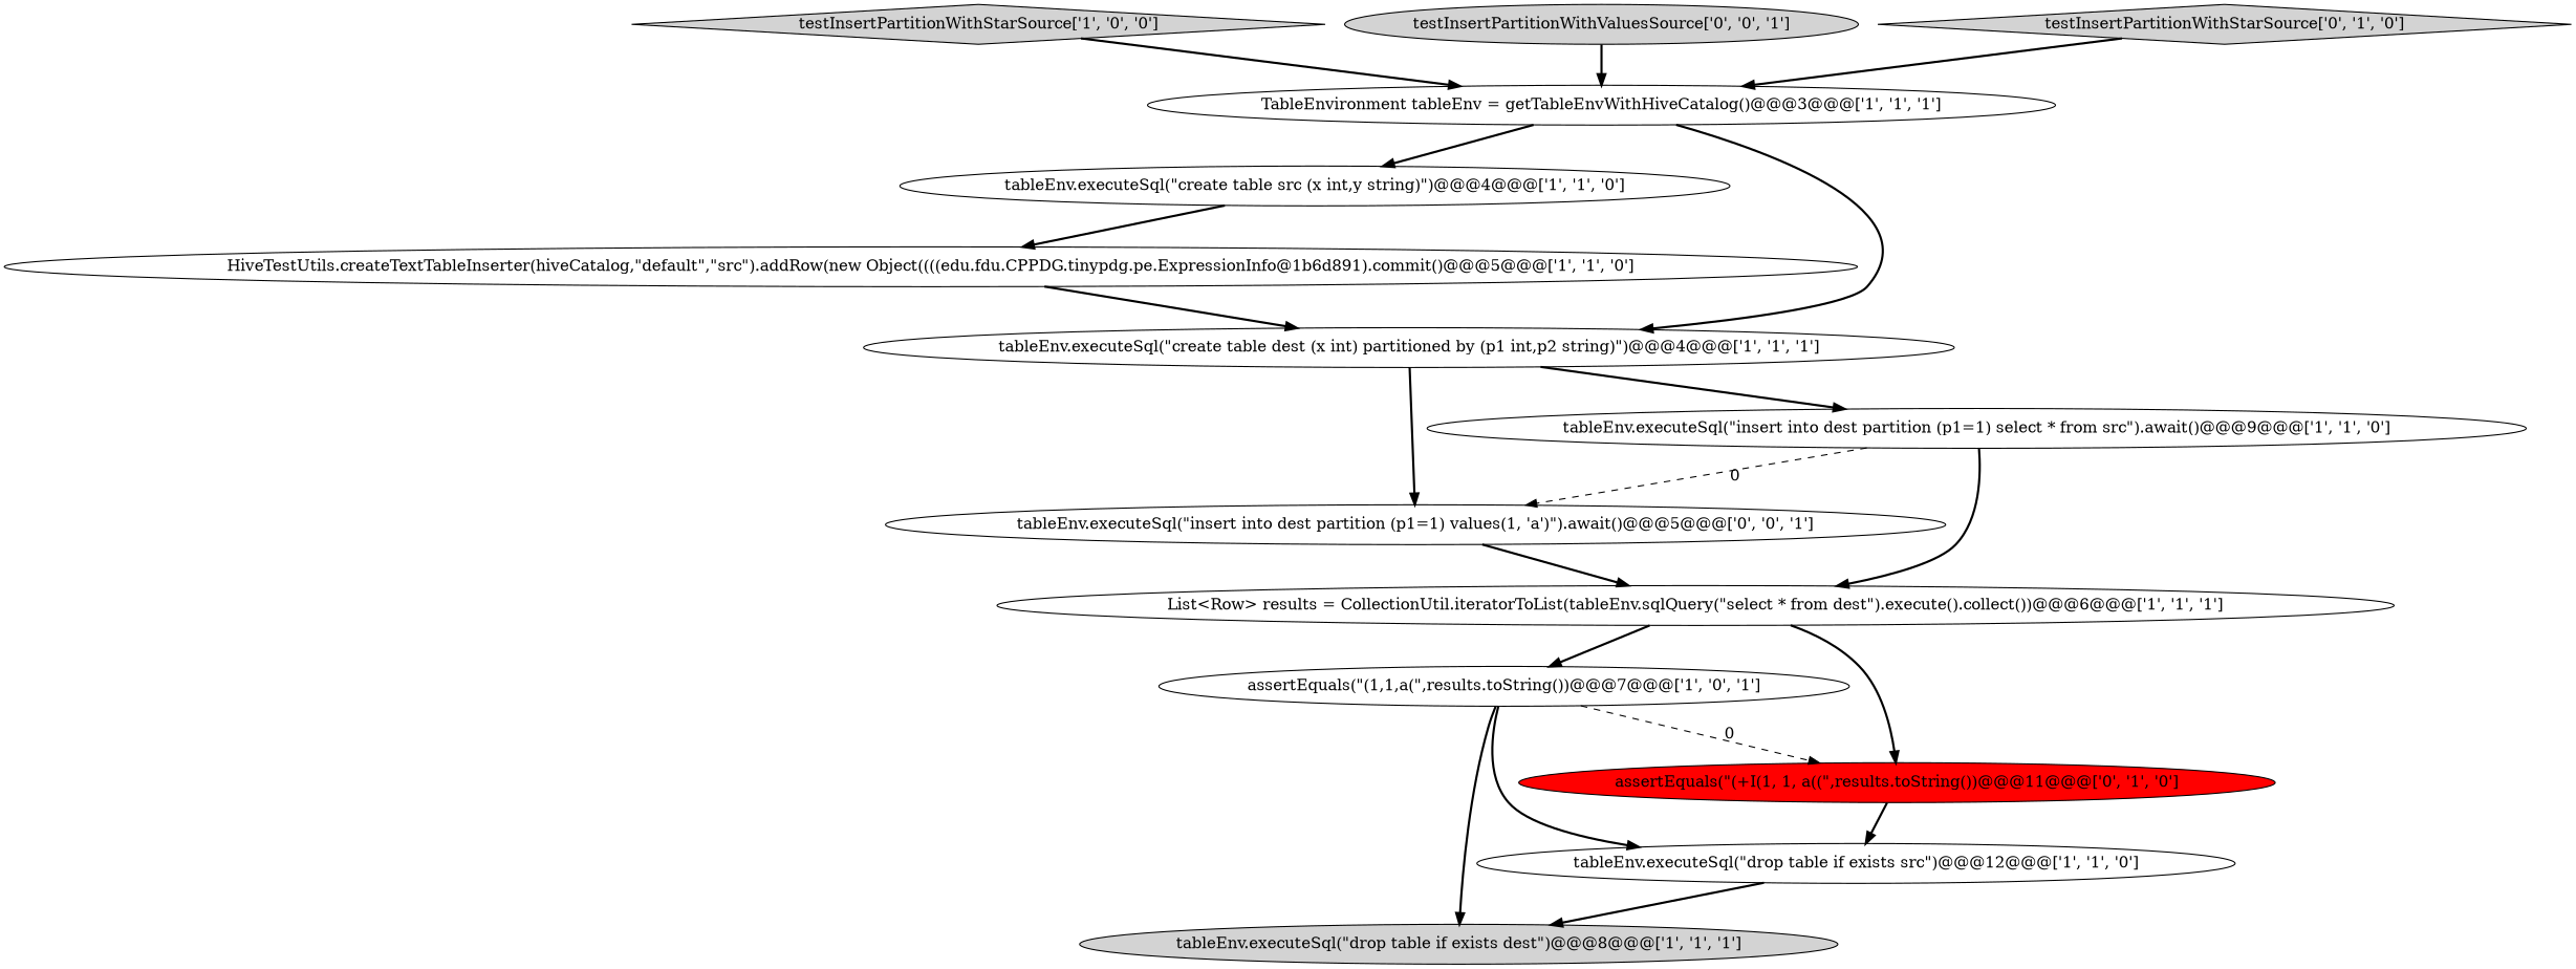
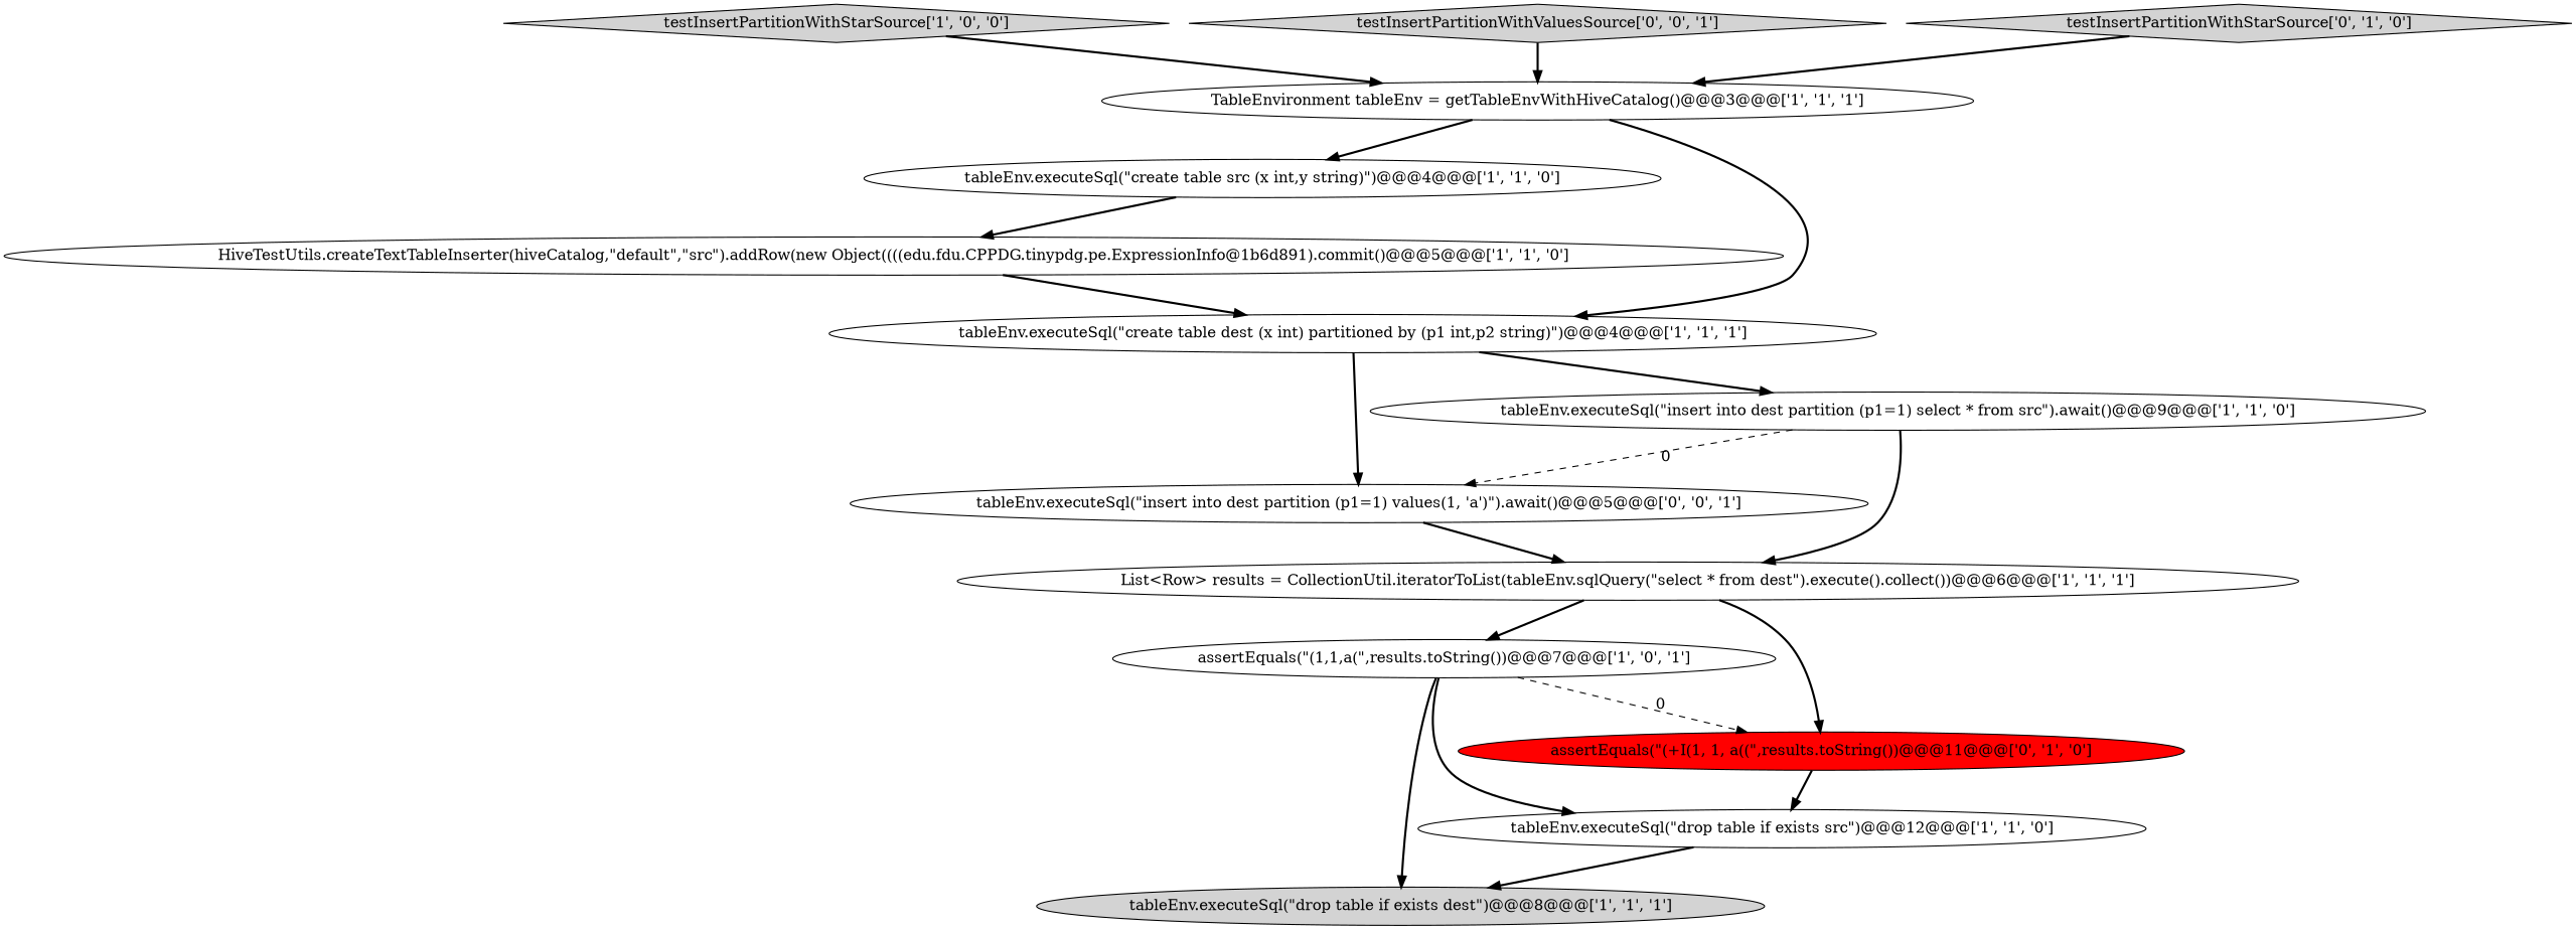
  digraph {
    node [fillcolor=white shape=ellipse style=filled]
    edge [style=bold]
    n1 [label="tableEnv.executeSql(\"create table src (x int,y string)\")@@@4@@@['1', '1', '0']"]
    n2 [label="HiveTestUtils.createTextTableInserter(hiveCatalog,\"default\",\"src\").addRow(new Object((((edu.fdu.CPPDG.tinypdg.pe.ExpressionInfo@1b6d891).commit()@@@5@@@['1', '1', '0']"]
    n3 [label="assertEquals(\"(1,1,a(\",results.toString())@@@7@@@['1', '0', '1']"]
    n4 [label="tableEnv.executeSql(\"drop table if exists src\")@@@12@@@['1', '1', '0']"]
    n5 [fillcolor=red label="assertEquals(\"(+I(1, 1, a((\",results.toString())@@@11@@@['0', '1', '0']"]
    n6 [fillcolor=lightgray label="tableEnv.executeSql(\"drop table if exists dest\")@@@8@@@['1', '1', '1']"]
    n7 [label="TableEnvironment tableEnv = getTableEnvWithHiveCatalog()@@@3@@@['1', '1', '1']"]
    n8 [label="tableEnv.executeSql(\"create table dest (x int) partitioned by (p1 int,p2 string)\")@@@4@@@['1', '1', '1']"]
    n9 [label="List<Row> results = CollectionUtil.iteratorToList(tableEnv.sqlQuery(\"select * from dest\").execute().collect())@@@6@@@['1', '1', '1']"]
    n10 [fillcolor=lightgray label="testInsertPartitionWithStarSource['1', '0', '0']" shape=diamond]
    n11 [label="tableEnv.executeSql(\"insert into dest partition (p1=1) values(1, 'a')\").await()@@@5@@@['0', '0', '1']"]
    n12 [label="tableEnv.executeSql(\"insert into dest partition (p1=1) select * from src\").await()@@@9@@@['1', '1', '0']"]
-   n13 [fillcolor=lightgray label="testInsertPartitionWithValuesSource['0', '0', '1']"]
+   n13 [fillcolor=lightgray label="testInsertPartitionWithValuesSource['0', '0', '1']" shape=diamond]
    n14 [fillcolor=lightgray label="testInsertPartitionWithStarSource['0', '1', '0']" shape=diamond]
    n1 -> n2
    n2 -> n8
    n3 -> n4
    n3 -> n5 [label=0 style=dashed]
    n3 -> n6
    n4 -> n6
    n5 -> n4
    n7 -> n1
    n7 -> n8
    n8 -> n11
    n8 -> n12
    n9 -> n3
    n9 -> n5
    n10 -> n7
    n11 -> n9
    n12 -> n9
    n12 -> n11 [label=0 style=dashed]
    n13 -> n7
    n14 -> n7
  }
